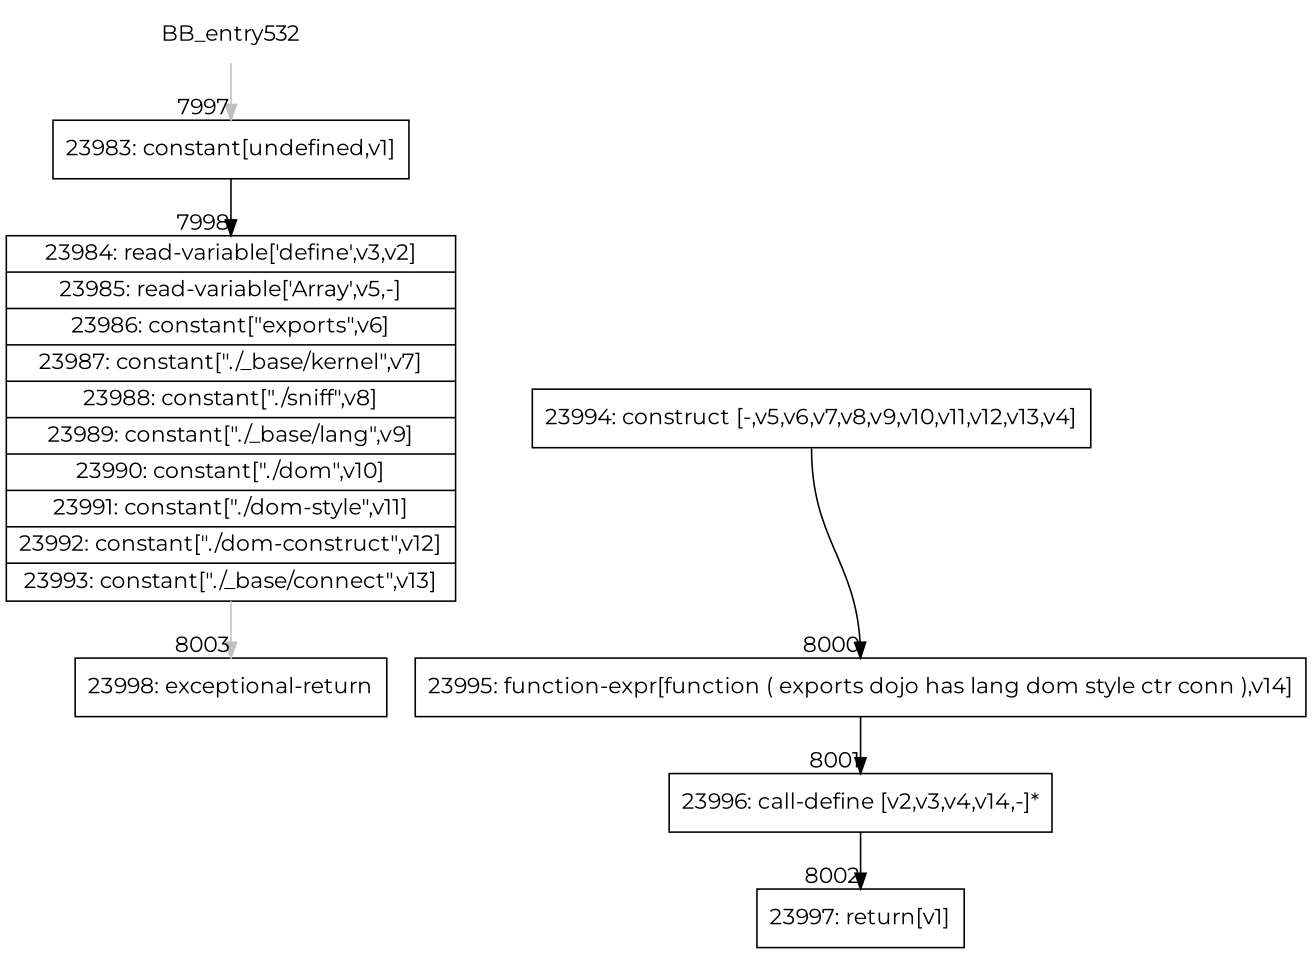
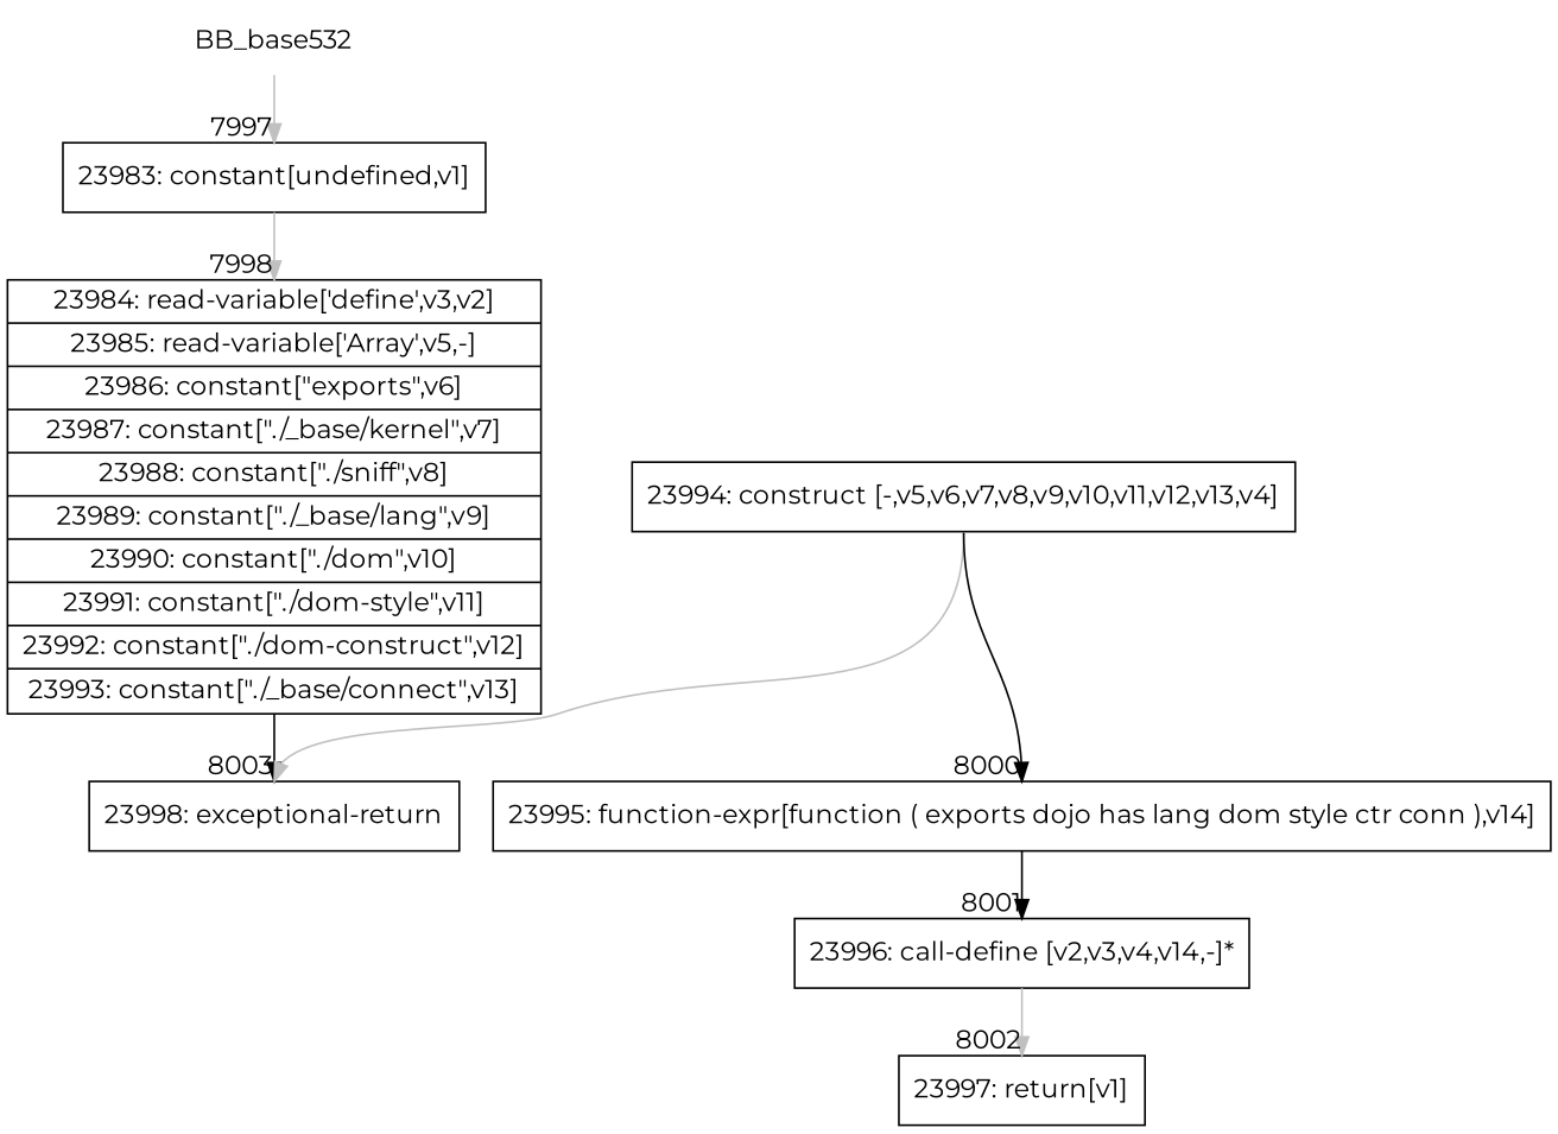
  digraph {
    fontname=Montserrat
    rankdir=TD
    node [fontname=Montserrat shape=record]
    edge [fontname=Montserrat headport=n tailport=s]
-   BB_entry532 [shape=none]
+   BB_entry532 [shape=none label=BB_base532]
    n2 [label="{23983: constant[undefined,v1]}"]
    n3 [label="{23984: read-variable['define',v3,v2]|23985: read-variable['Array',v5,-]|23986: constant[\"exports\",v6]|23987: constant[\"./_base/kernel\",v7]|23988: constant[\"./sniff\",v8]|23989: constant[\"./_base/lang\",v9]|23990: constant[\"./dom\",v10]|23991: constant[\"./dom-style\",v11]|23992: constant[\"./dom-construct\",v12]|23993: constant[\"./_base/connect\",v13]}"]
    n4 [label="{23998: exceptional-return}"]
    n5 [label="{23994: construct [-,v5,v6,v7,v8,v9,v10,v11,v12,v13,v4]}"]
    n6 [label="{23995: function-expr[function ( exports dojo has lang dom style ctr conn ),v14]}"]
    n7 [label="{23996: call-define [v2,v3,v4,v14,-]*}"]
    n8 [label="{23997: return[v1]}"]
    BB_entry532 -> n2 [color=gray headlabel="    7997"]
-   n2 -> n3 [headlabel="      7998"]
-   n3 -> n4 [color=gray headlabel="      8003"]
+   n2 -> n3 [headlabel="      7998" color=gray]
+   n3 -> n4 [color=black headlabel="      8003"]
+   n5 -> n4 [color=gray]
    n5 -> n6 [headlabel="      8000"]
    n6 -> n7 [headlabel="      8001"]
-   n7 -> n8 [headlabel="      8002"]
+   n7 -> n8 [headlabel="      8002" color=gray]
  }
